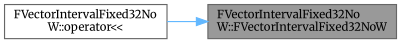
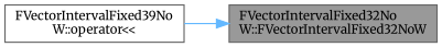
  digraph {
    rankdir=RL
    fontname=Merriweather
    node [fontname=Merriweather fontsize=10 shape=box style=filled]
    n1 [color=gray40 fillcolor=grey60 fontcolor=black height=0.2 label="FVectorIntervalFixed32No\lW::FVectorIntervalFixed32NoW" width=0.4]
-   n2 [color=grey40 fillcolor=white height=0.2 label="FVectorIntervalFixed32No\lW::operator\<\<" width=0.4]
+   n2 [color=grey40 fillcolor=white height=0.2 label="FVectorIntervalFixed39No\lW::operator\<\<" width=0.4]
    n1 -> n2 [color=steelblue1 dir=back fontname=Merriweather fontsize=10 labelfontname=Helvetica labelfontsize=10 style=solid]
  }
